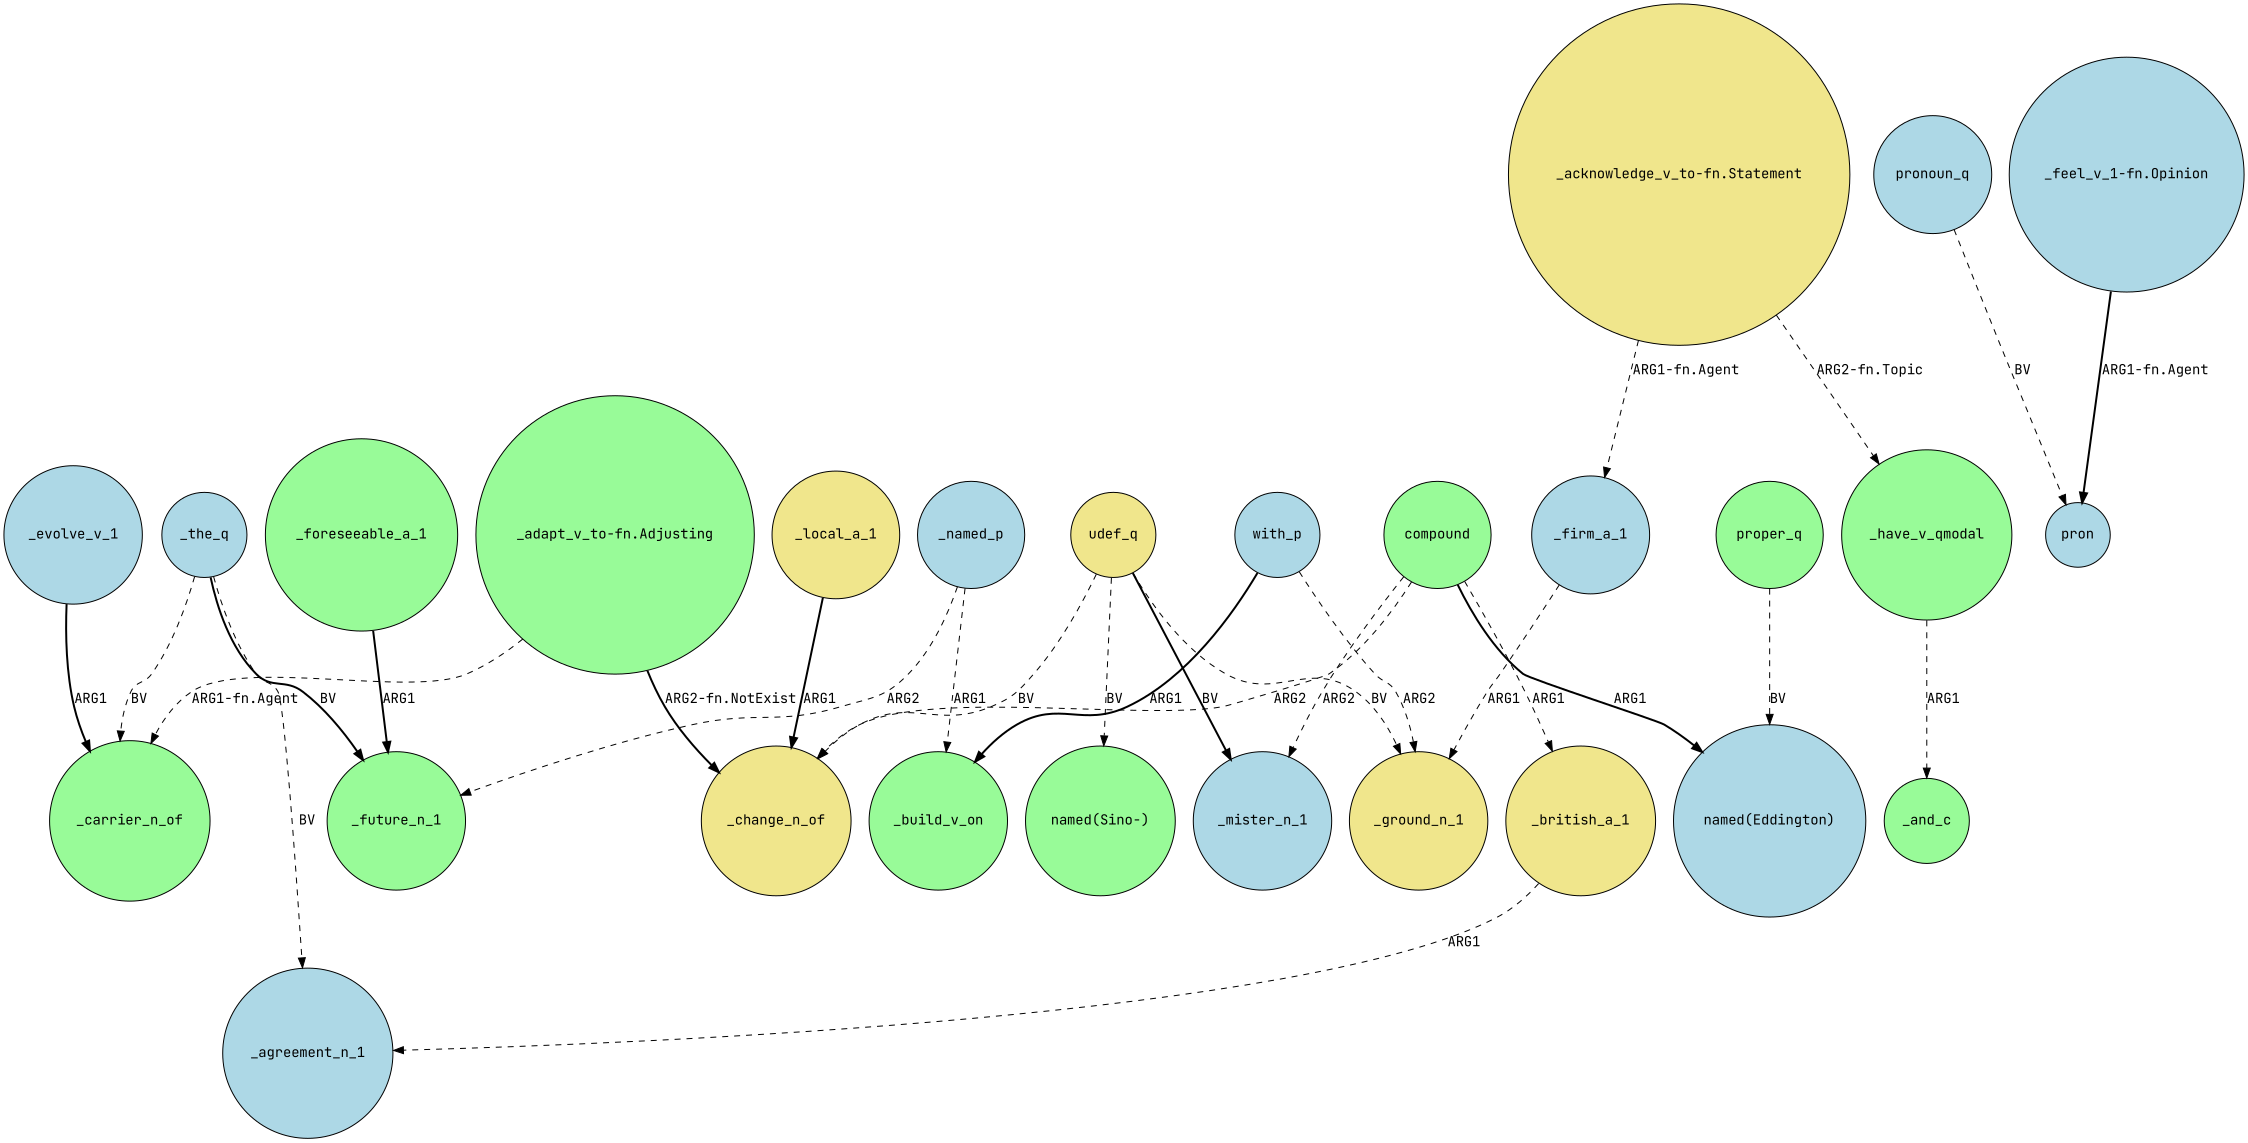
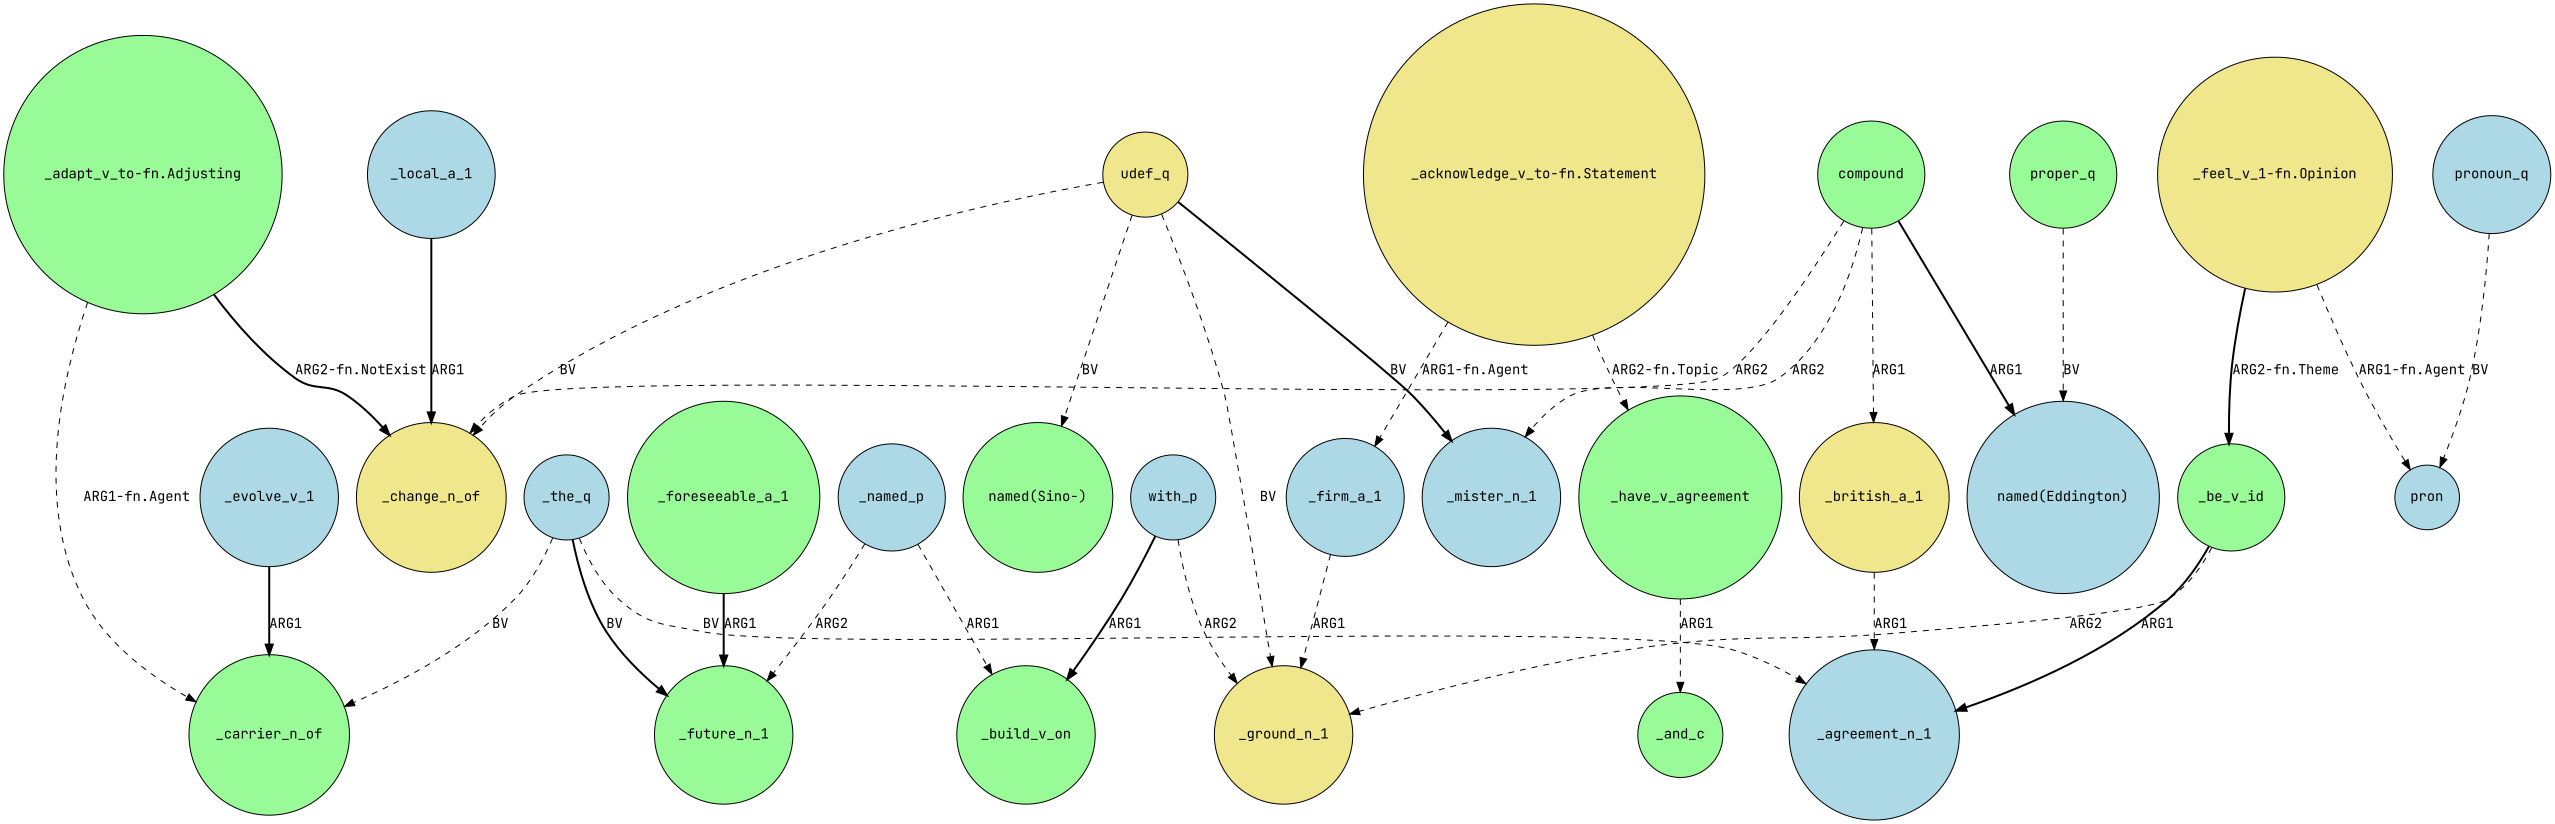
  digraph {
    fontname="JetBrains Mono"
    node [fillcolor=palegreen fontname="JetBrains Mono" shape=circle style=filled]
    edge [fontname="JetBrains Mono" style=dashed]
    udef_q [fillcolor=khaki]
    "named(Sino-)"
    _change_n_of [fillcolor=khaki]
    _ground_n_1 [fillcolor=khaki]
    _mister_n_1 [fillcolor=lightblue]
    "_acknowledge_v_to-fn.Statement" [fillcolor=khaki]
-   _have_v_qmodal
+   _have_v_qmodal [label=_have_v_agreement]
    _firm_a_1 [fillcolor=lightblue]
    _and_c
    "named(Eddington)" [fillcolor=lightblue]
    "_adapt_v_to-fn.Adjusting"
    _carrier_n_of
    _the_q [fillcolor=lightblue]
    _future_n_1
    _agreement_n_1 [fillcolor=lightblue]
    _foreseeable_a_1
    compound
    _british_a_1 [fillcolor=khaki]
+   _be_v_id
    with_p [fillcolor=lightblue]
    _build_v_on
    n22 [fillcolor=lightblue label=_named_p]
    proper_q
    pronoun_q [fillcolor=lightblue]
    pron [fillcolor=lightblue]
-   _local_a_1 [fillcolor=khaki]
-   "_feel_v_1-fn.Opinion" [fillcolor=lightblue]
+   _local_a_1 [fillcolor=lightblue]
+   "_feel_v_1-fn.Opinion" [fillcolor=khaki]
    _evolve_v_1 [fillcolor=lightblue]
    udef_q -> "named(Sino-)" [label=BV]
    udef_q -> _change_n_of [label=BV]
    udef_q -> _ground_n_1 [label=BV]
    udef_q -> _mister_n_1 [label=BV style=bold]
    "_acknowledge_v_to-fn.Statement" -> _have_v_qmodal [label="ARG2-fn.Topic"]
    "_acknowledge_v_to-fn.Statement" -> _firm_a_1 [label="ARG1-fn.Agent"]
    _have_v_qmodal -> _and_c [label=ARG1]
    _firm_a_1 -> _ground_n_1 [label=ARG1]
    "_adapt_v_to-fn.Adjusting" -> _change_n_of [label="ARG2-fn.NotExist" style=bold]
    "_adapt_v_to-fn.Adjusting" -> _carrier_n_of [label="ARG1-fn.Agent"]
    _the_q -> _carrier_n_of [label=BV]
    _the_q -> _future_n_1 [label=BV style=bold]
    _the_q -> _agreement_n_1 [label=BV]
    _foreseeable_a_1 -> _future_n_1 [label=ARG1 style=bold]
    compound -> _change_n_of [label=ARG2]
    compound -> _mister_n_1 [label=ARG2]
    compound -> "named(Eddington)" [label=ARG1 style=bold]
    compound -> _british_a_1 [label=ARG1]
    _british_a_1 -> _agreement_n_1 [label=ARG1]
+   _be_v_id -> _ground_n_1 [label=ARG2]
+   _be_v_id -> _agreement_n_1 [label=ARG1 style=bold]
    with_p -> _ground_n_1 [label=ARG2]
    with_p -> _build_v_on [label=ARG1 style=bold]
    n22 -> _future_n_1 [label=ARG2]
    n22 -> _build_v_on [label=ARG1]
    proper_q -> "named(Eddington)" [label=BV]
    pronoun_q -> pron [label=BV]
    _local_a_1 -> _change_n_of [label=ARG1 style=bold]
-   "_feel_v_1-fn.Opinion" -> pron [label="ARG1-fn.Agent" style=bold]
+   "_feel_v_1-fn.Opinion" -> _be_v_id [label="ARG2-fn.Theme" style=bold]
+   "_feel_v_1-fn.Opinion" -> pron [label="ARG1-fn.Agent"]
    _evolve_v_1 -> _carrier_n_of [label=ARG1 style=bold]
  }
